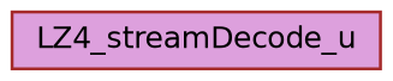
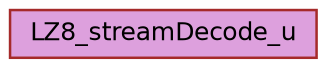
  digraph {
    rankdir=LR
-   n1 [color=brown fillcolor=plum fontname=Helvetica fontsize=10 height=0.2 label=LZ4_streamDecode_u shape=box style=filled width=0.4]
+   n1 [color=brown fillcolor=plum fontname=Helvetica fontsize=10 height=0.2 label=LZ8_streamDecode_u shape=box style=filled width=0.4]
  }
